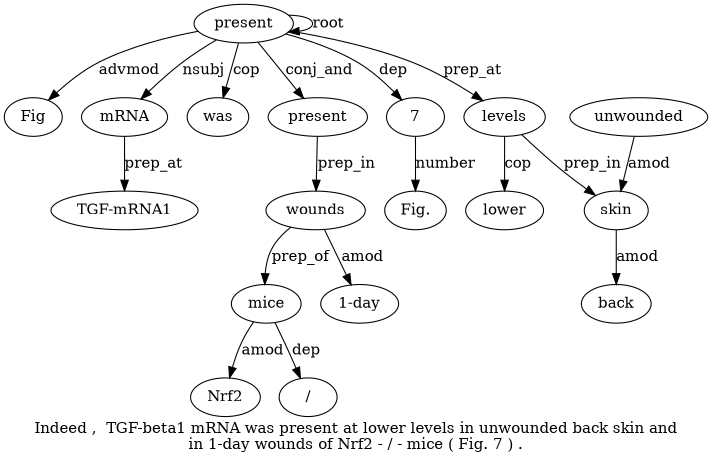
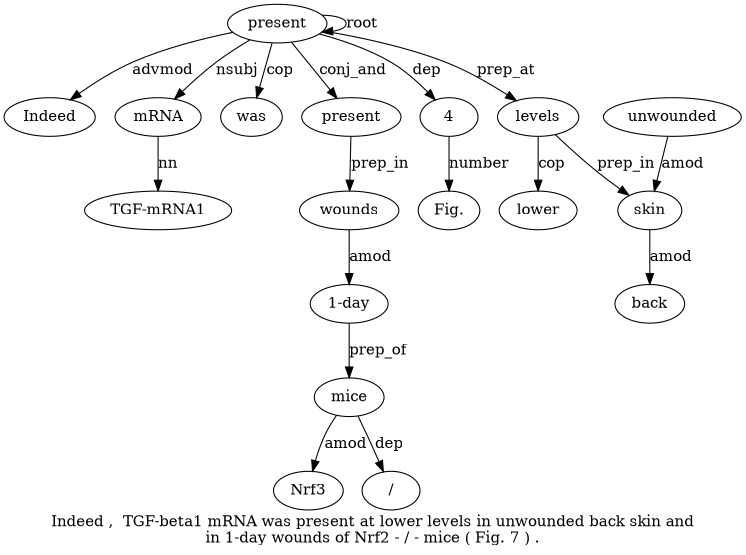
  digraph {
    label="Indeed ,  TGF-beta1 mRNA was present at lower levels in unwounded back skin and\nin 1-day wounds of Nrf2 - / - mice ( Fig. 7 ) ."
    node [fillcolor=white style=filled]
    n1 [label=present]
-   n2 [label=Fig]
+   n2 [label=Indeed]
    n3 [label=mRNA]
    n4 [label=was]
    n5 [label=present]
    n6 [label=levels]
-   n7 [label=7]
+   n7 [label=4]
    n8 [label="TGF-mRNA1"]
    n9 [label=wounds]
    n10 [label=lower]
    n11 [label=skin]
    n12 [label="Fig."]
    n13 [label="1-day"]
    n14 [label=mice]
    n15 [label=back]
    n16 [label=unwounded]
-   n17 [label=Nrf2]
+   n17 [label=Nrf3]
    n18 [label="/"]
    n1 -> n1 [label=root]
    n1 -> n2 [label=advmod]
    n1 -> n3 [label=nsubj]
    n1 -> n4 [label=cop]
    n1 -> n5 [label=conj_and]
    n1 -> n6 [label=prep_at]
    n1 -> n7 [label=dep]
-   n3 -> n8 [label=prep_at]
+   n3 -> n8 [label=nn]
    n5 -> n9 [label=prep_in]
    n6 -> n10 [label=cop]
    n6 -> n11 [label=prep_in]
    n7 -> n12 [label=number]
    n9 -> n13 [label=amod]
-   n9 -> n14 [label=prep_of]
+   n13 -> n14 [label=prep_of]
    n11 -> n15 [label=amod]
    n14 -> n17 [label=amod]
    n14 -> n18 [label=dep]
    n16 -> n11 [label=amod]
  }
